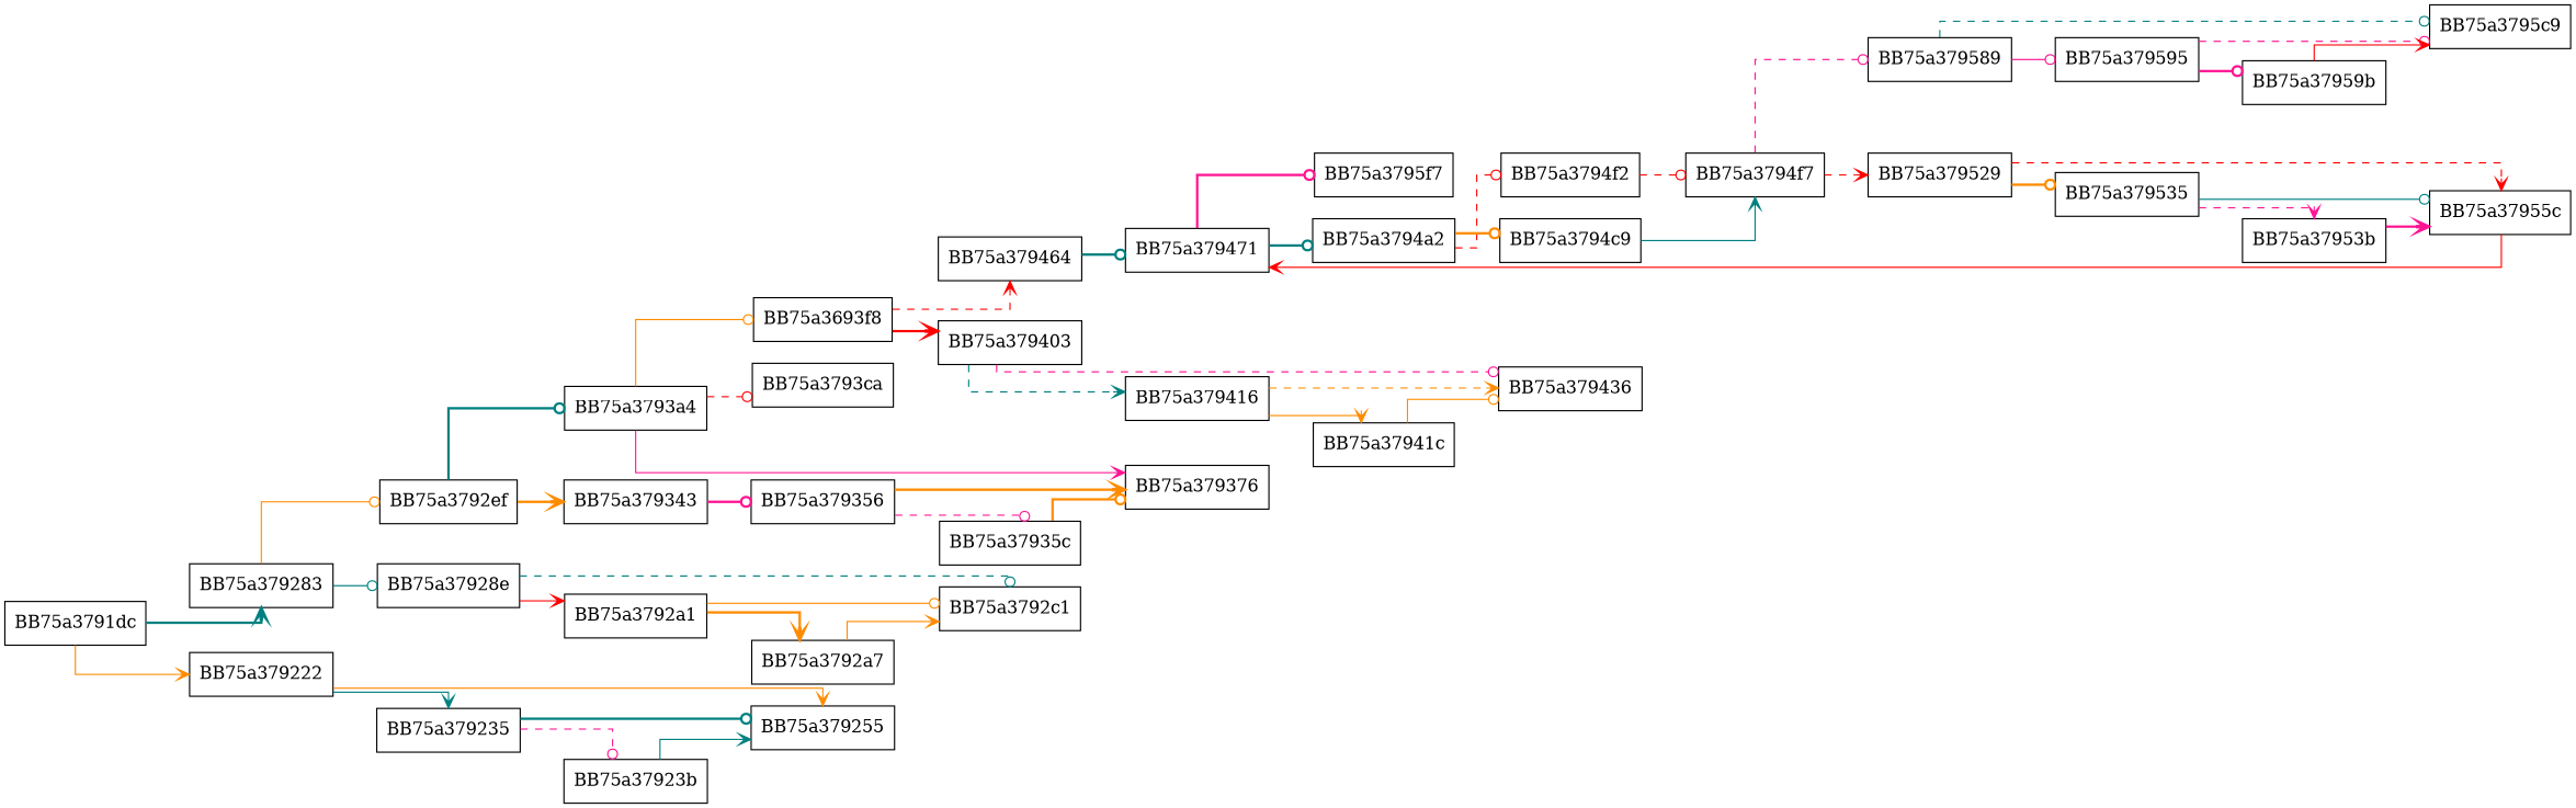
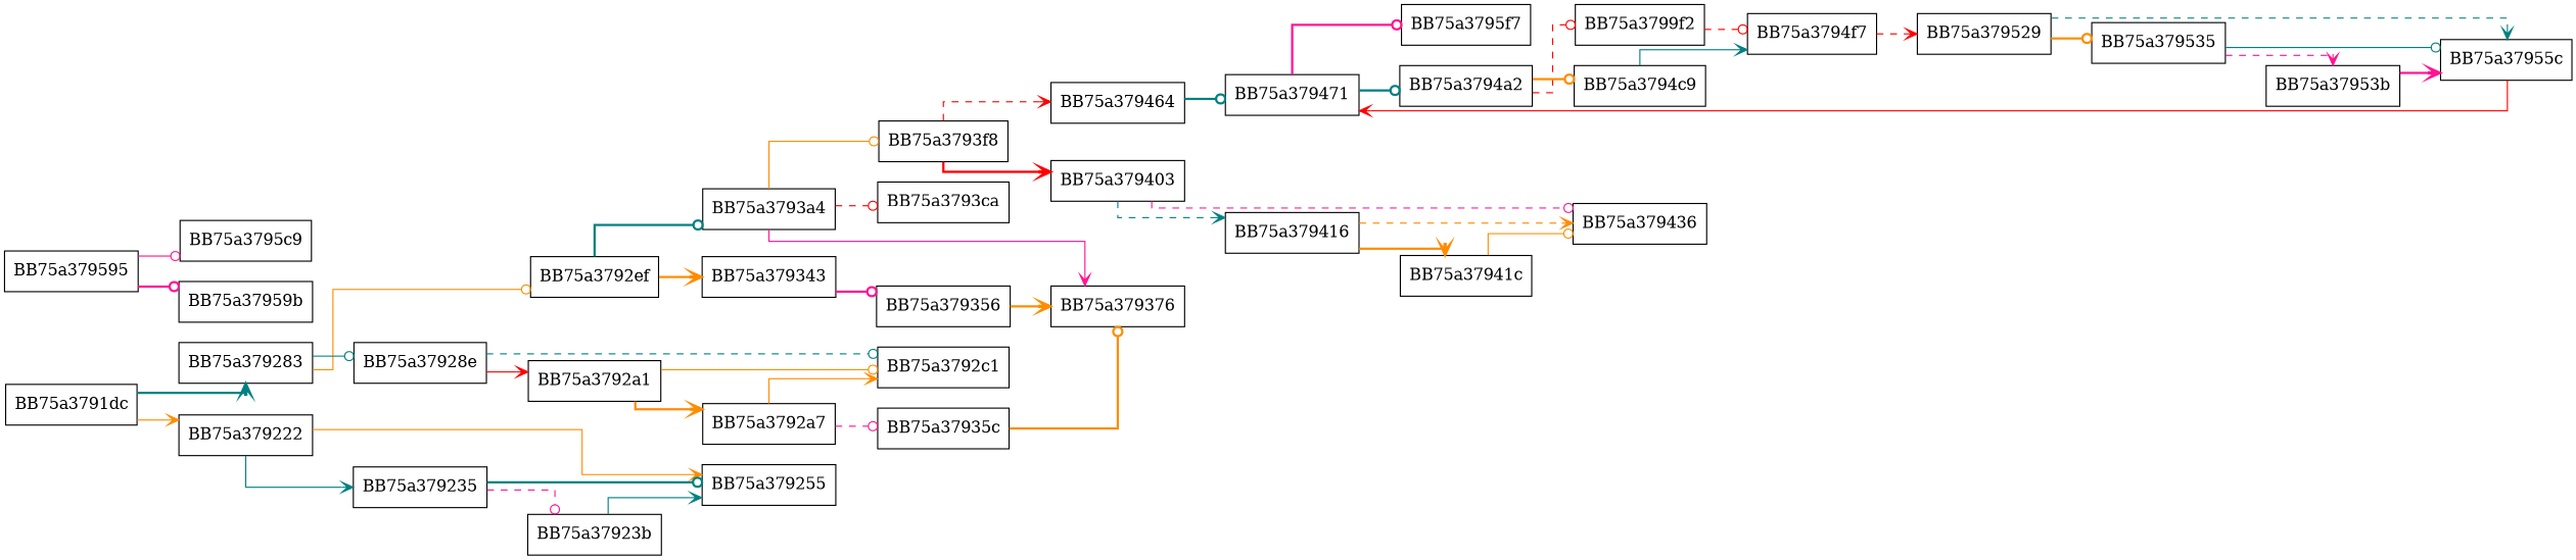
  digraph {
    rankdir=LR
    splines=ortho
    node [shape=box]
    edge [arrowhead=odot color=darkorange style=solid]
    BB75a3791dc
    BB75a379283
    BB75a379222
    BB75a3792ef
    BB75a37928e
    BB75a379255
    BB75a379235
    BB75a3793a4
    BB75a379343
    BB75a3792c1
    BB75a3792a1
    BB75a37923b
-   BB75a3793f8 [label=BB75a3693f8]
+   BB75a3793f8
    BB75a3793ca
    BB75a379376
    BB75a379356
    BB75a3792a7
    BB75a379464
    BB75a379403
    BB75a37935c
    BB75a379471
    BB75a379436
    BB75a379416
    BB75a3795f7
    BB75a3794a2
    BB75a37941c
-   BB75a3794f2
+   BB75a3794f2 [label=BB75a3799f2]
    BB75a3794c9
    BB75a3794f7
-   BB75a379589
    BB75a379529
    BB75a3795c9
    BB75a379595
    BB75a37955c
    BB75a379535
    BB75a37959b
    BB75a37953b
    BB75a3791dc -> BB75a379283 [arrowhead=vee color=teal style=bold]
    BB75a3791dc -> BB75a379222 [arrowhead=vee]
    BB75a379283 -> BB75a3792ef
    BB75a379283 -> BB75a37928e [color=teal]
    BB75a379222 -> BB75a379255 [arrowhead=vee]
    BB75a379222 -> BB75a379235 [arrowhead=vee color=teal]
    BB75a3792ef -> BB75a3793a4 [color=teal style=bold]
    BB75a3792ef -> BB75a379343 [arrowhead=vee style=bold]
    BB75a37928e -> BB75a3792c1 [color=teal style=dashed]
    BB75a37928e -> BB75a3792a1 [arrowhead=vee color=red]
    BB75a379235 -> BB75a379255 [color=teal style=bold]
    BB75a379235 -> BB75a37923b [color=deeppink style=dashed]
    BB75a3793a4 -> BB75a3793f8
    BB75a3793a4 -> BB75a3793ca [color=red style=dashed]
    BB75a3793a4 -> BB75a379376 [arrowhead=vee color=deeppink]
    BB75a379343 -> BB75a379356 [color=deeppink style=bold]
    BB75a3792a1 -> BB75a3792c1
    BB75a3792a1 -> BB75a3792a7 [arrowhead=vee style=bold]
    BB75a37923b -> BB75a379255 [arrowhead=vee color=teal]
    BB75a3793f8 -> BB75a379464 [arrowhead=vee color=red style=dashed]
    BB75a3793f8 -> BB75a379403 [arrowhead=vee color=red style=bold]
    BB75a379356 -> BB75a379376 [arrowhead=vee style=bold]
-   BB75a379356 -> BB75a37935c [color=deeppink style=dashed]
+   BB75a3792a7 -> BB75a37935c [color=deeppink style=dashed]
    BB75a3792a7 -> BB75a3792c1 [arrowhead=vee]
    BB75a379464 -> BB75a379471 [color=teal style=bold]
    BB75a379403 -> BB75a379436 [color=deeppink style=dashed]
    BB75a379403 -> BB75a379416 [arrowhead=vee color=teal style=dashed]
    BB75a37935c -> BB75a379376 [style=bold]
    BB75a379471 -> BB75a3795f7 [color=deeppink style=bold]
    BB75a379471 -> BB75a3794a2 [color=teal style=bold]
    BB75a379416 -> BB75a379436 [arrowhead=vee style=dashed]
-   BB75a379416 -> BB75a37941c [arrowhead=vee]
+   BB75a379416 -> BB75a37941c [arrowhead=vee style=bold]
    BB75a3794a2 -> BB75a3794f2 [color=red style=dashed]
    BB75a3794a2 -> BB75a3794c9 [style=bold]
    BB75a37941c -> BB75a379436
    BB75a3794f2 -> BB75a3794f7 [color=red style=dashed]
    BB75a3794c9 -> BB75a3794f7 [arrowhead=vee color=teal]
-   BB75a3794f7 -> BB75a379589 [color=deeppink style=dashed]
    BB75a3794f7 -> BB75a379529 [arrowhead=vee color=red style=dashed]
-   BB75a379589 -> BB75a3795c9 [color=teal style=dashed]
-   BB75a379589 -> BB75a379595 [color=deeppink]
-   BB75a379529 -> BB75a37955c [arrowhead=vee color=red style=dashed]
+   BB75a379529 -> BB75a37955c [arrowhead=vee color=teal style=dashed]
    BB75a379529 -> BB75a379535 [style=bold]
-   BB75a379595 -> BB75a3795c9 [color=deeppink style=dashed]
+   BB75a379595 -> BB75a3795c9 [color=deeppink]
    BB75a379595 -> BB75a37959b [color=deeppink style=bold]
    BB75a37955c -> BB75a379471 [arrowhead=vee color=red]
    BB75a379535 -> BB75a37955c [color=teal]
    BB75a379535 -> BB75a37953b [arrowhead=vee color=deeppink style=dashed]
-   BB75a37959b -> BB75a3795c9 [arrowhead=vee color=red]
    BB75a37953b -> BB75a37955c [arrowhead=vee color=deeppink style=bold]
  }
